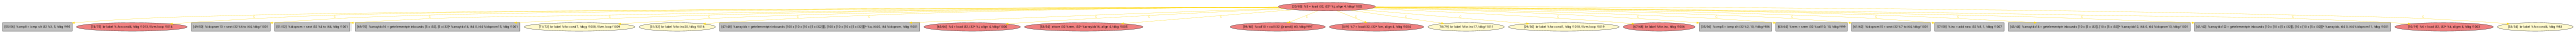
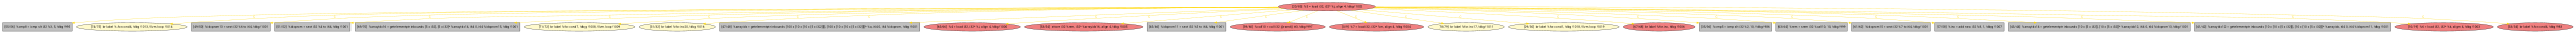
  digraph {
    fontname=Roboto
    node [fillcolor=grey fontname=Roboto shape=ellipse style=filled]
    edge [color=gold fontcolor=gold fontname=Roboto penwidth=1.0 style=solid]
    n1 [label="[55/56]  %cmp8 = icmp slt i32 %3, 5, !dbg !995" shape=rectangle]
-   n2 [fillcolor=lightcoral label="[74/75]  br label %for.cond4, !dbg !1013, !llvm.loop !1014"]
+   n2 [fillcolor=lemonchiffon label="[74/75]  br label %for.cond4, !dbg !1013, !llvm.loop !1014"]
    n3 [label="[49/50]  %idxprom13 = sext i32 %6 to i64, !dbg !1001" shape=rectangle]
    n4 [label="[51/52]  %idxprom = sext i32 %4 to i64, !dbg !1001" shape=rectangle]
    n5 [label="[69/70]  %arrayidx16 = getelementptr inbounds [5 x i32], [5 x i32]* %arrayidx14, i64 0, i64 %idxprom15, !dbg !1001" shape=rectangle]
    n6 [fillcolor=lemonchiffon label="[71/72]  br label %for.cond7, !dbg !1008, !llvm.loop !1009"]
    n7 [fillcolor=lemonchiffon label="[31/32]  br label %for.inc20, !dbg !1016"]
    n8 [label="[47/48]  %arrayidx = getelementptr inbounds [100 x [10 x [10 x [5 x i32]]]], [100 x [10 x [10 x [5 x i32]]]]* %a, i64 0, i64 %idxprom, !dbg !1001" shape=rectangle]
    n9 [fillcolor=lightcoral label="[65/66]  %4 = load i32, i32* %i, align 4, !dbg !1000"]
    n10 [fillcolor=lightcoral label="[53/54]  store i32 %rem, i32* %arrayidx16, align 4, !dbg !1005"]
+   n11 [label="[45/46]  %idxprom11 = sext i32 %5 to i64, !dbg !1001" shape=rectangle]
    n12 [fillcolor=lightcoral label="[59/60]  %call10 = call i32 @rand() #3, !dbg !997"]
    n13 [fillcolor=lightcoral label="[0/9]  %7 = load i32, i32* %m, align 4, !dbg !1004"]
    n14 [fillcolor=lemonchiffon label="[78/79]  br label %for.inc17, !dbg !1011"]
    n15 [fillcolor=lemonchiffon label="[29/30]  br label %for.cond1, !dbg !1018, !llvm.loop !1019"]
    n16 [fillcolor=lightcoral label="[67/68]  br label %for.inc, !dbg !1006"]
    n17 [label="[35/36]  %cmp5 = icmp slt i32 %2, 10, !dbg !986" shape=rectangle]
    n18 [label="[63/64]  %rem = srem i32 %call10, 10, !dbg !999" shape=rectangle]
    n19 [label="[61/62]  %idxprom15 = sext i32 %7 to i64, !dbg !1001" shape=rectangle]
    n20 [label="[57/58]  %inc = add nsw i32 %8, 1, !dbg !1007" shape=rectangle]
    n21 [label="[43/44]  %arrayidx14 = getelementptr inbounds [10 x [5 x i32]], [10 x [5 x i32]]* %arrayidx12, i64 0, i64 %idxprom13, !dbg !1001" shape=rectangle]
    n22 [label="[41/42]  %arrayidx12 = getelementptr inbounds [10 x [10 x [5 x i32]]], [10 x [10 x [5 x i32]]]* %arrayidx, i64 0, i64 %idxprom11, !dbg !1001" shape=rectangle]
    n23 [fillcolor=lightcoral label="[20/85]  %5 = load i32, i32* %j, align 4, !dbg !1002"]
    n24 [fillcolor=lightcoral label="[10/19]  %6 = load i32, i32* %k, align 4, !dbg !1003"]
-   n25 [fillcolor=lemonchiffon label="[33/34]  br label %for.cond4, !dbg !983"]
+   n25 [fillcolor=lightcoral label="[33/34]  br label %for.cond4, !dbg !983"]
    n23 -> n1 [label=C]
    n23 -> n2 [label=C]
    n23 -> n3 [label=C]
    n23 -> n4 [label=C]
    n23 -> n5 [label=C]
    n23 -> n6 [label=C]
    n23 -> n7 [label=C]
    n23 -> n8 [label=C]
    n23 -> n9 [label=C]
    n23 -> n10 [label=C]
+   n23 -> n11 [label=C]
    n23 -> n12 [label=C]
    n23 -> n13 [label=C]
    n23 -> n14 [label=C]
    n23 -> n15 [label=C]
    n23 -> n16 [label=C]
    n23 -> n17 [label=C]
    n23 -> n18 [label=C]
    n23 -> n19 [label=C]
    n23 -> n20 [label=C]
    n23 -> n21 [label=C]
    n23 -> n22 [label=C]
    n23 -> n24 [label=C]
    n23 -> n25 [label=C]
  }
